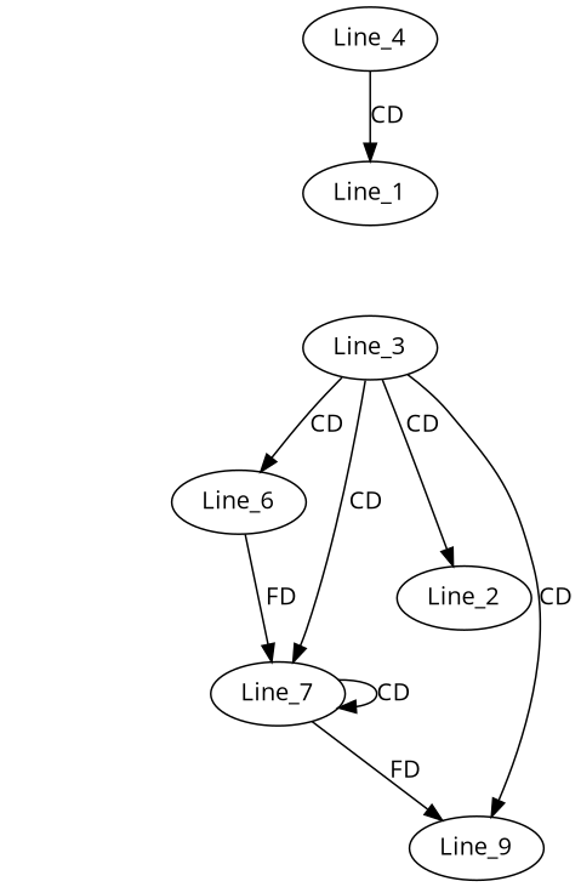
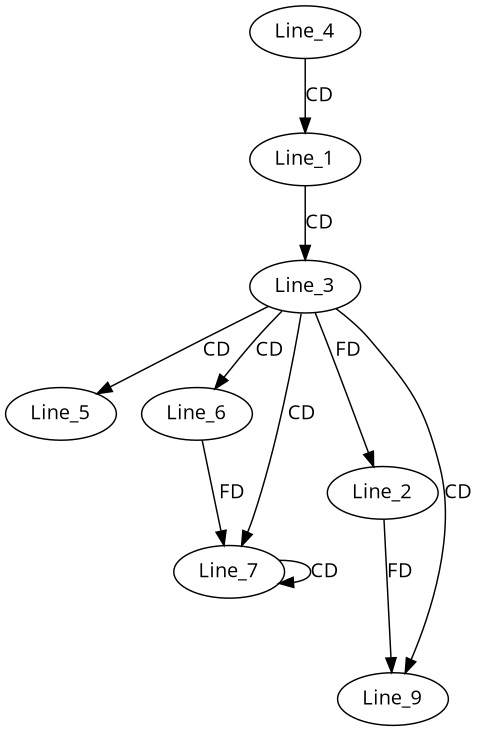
  digraph {
    fontname="Open Sans"
    node [fontname="Open Sans"]
    edge [fontname="Open Sans"]
    n1 [label=Line_4]
    Line_1
    Line_3
+   Line_5
    Line_6
    Line_7
    n7 [label=Line_2]
    Line_9
    n1 -> Line_1 [label=CD]
+   Line_1 -> Line_3 [label=CD]
+   Line_3 -> Line_5 [label=CD]
    Line_3 -> Line_6 [label=CD]
    Line_3 -> Line_7 [label=CD]
-   Line_3 -> n7 [label=CD]
+   Line_3 -> n7 [label=FD]
    Line_3 -> Line_9 [label=CD]
    Line_6 -> Line_7 [label=FD]
    Line_7 -> Line_7 [label=CD]
-   Line_7 -> Line_9 [label=FD]
+   n7 -> Line_9 [label=FD]
  }
